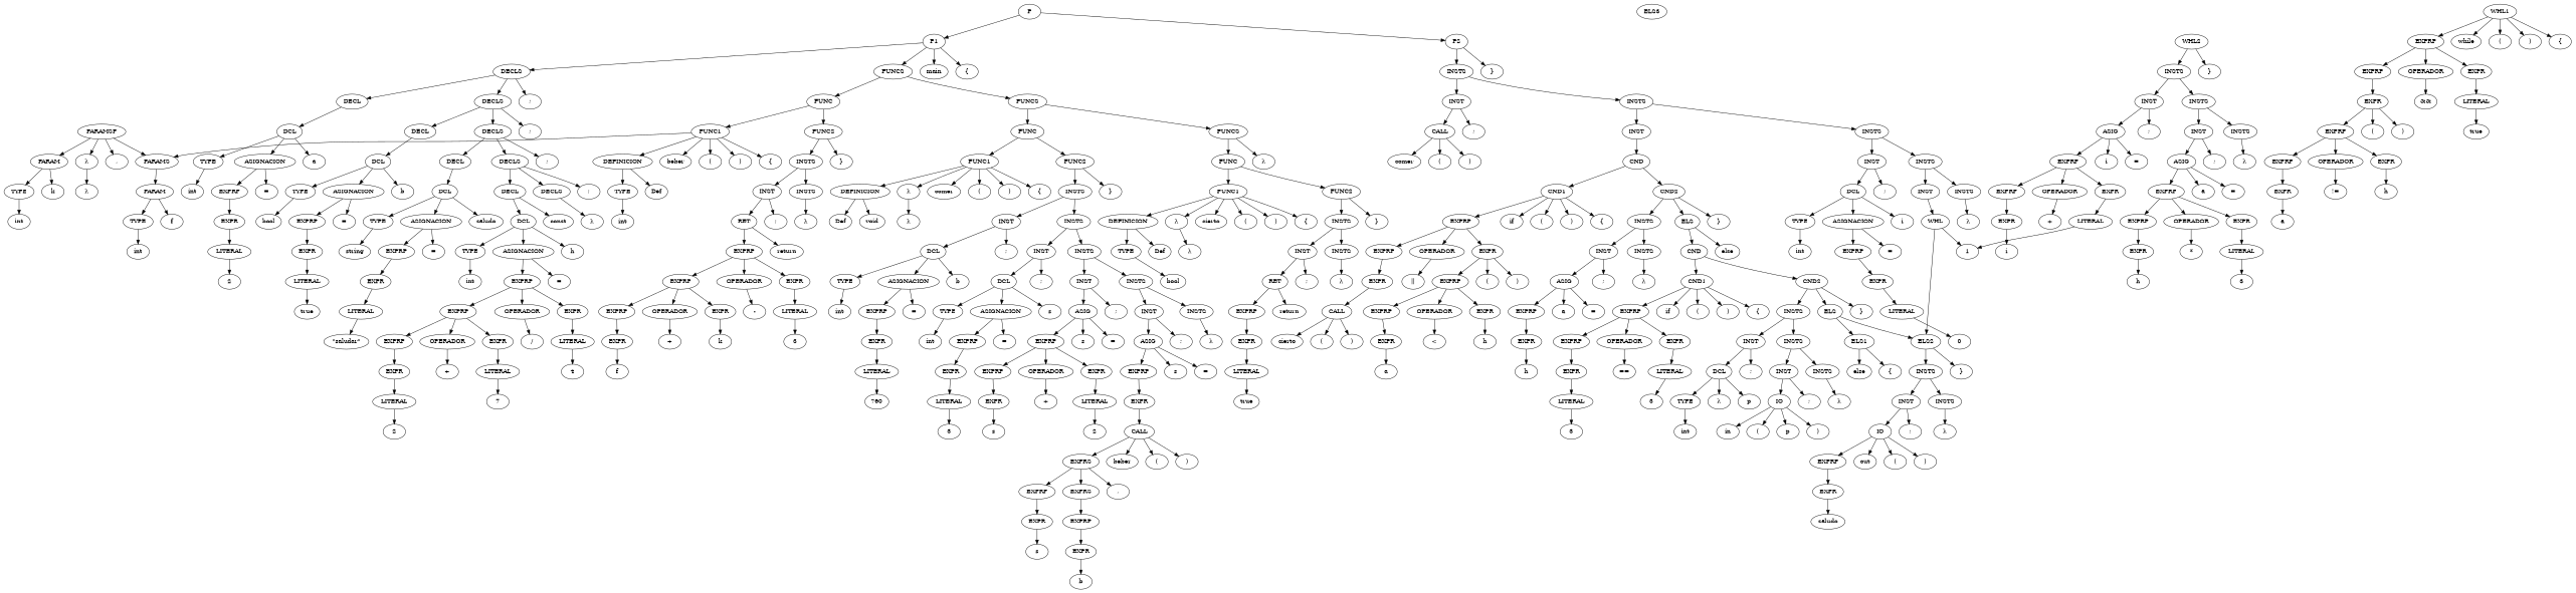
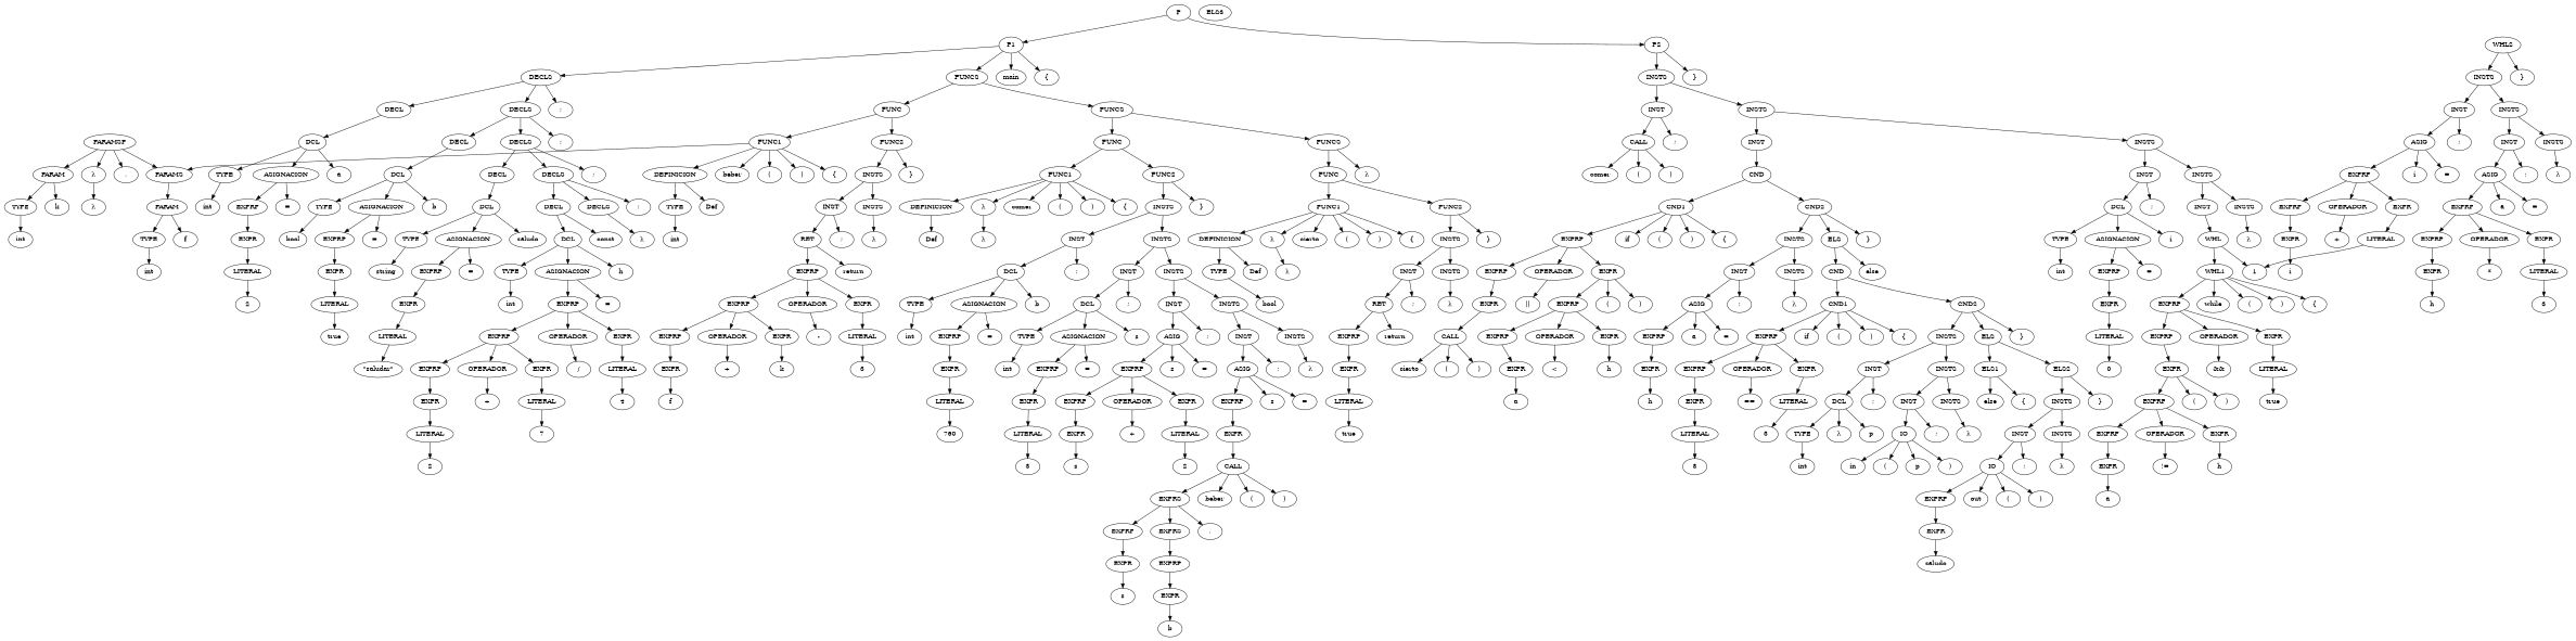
  strict digraph {
    n1 [label=TYPE]
    n2 [label=int]
    n3 [label=LITERAL]
    n4 [label=2]
    n5 [label=EXPR]
    n6 [label=EXPRP]
    n7 [label=ASIGNACION]
    n8 [label="="]
    n9 [label=DCL]
    n10 [label=a]
    n11 [label=DECL]
    n12 [label=TYPE]
    n13 [label=bool]
    n14 [label=LITERAL]
    n15 [label=true]
    n16 [label=EXPR]
    n17 [label=EXPRP]
    n18 [label=ASIGNACION]
    n19 [label="="]
    n20 [label=DCL]
    n21 [label=b]
    n22 [label=DECL]
    n23 [label=TYPE]
    n24 [label=string]
    n25 [label=LITERAL]
    n26 [label="\"saludar\""]
    n27 [label=EXPR]
    n28 [label=EXPRP]
    n29 [label=ASIGNACION]
    n30 [label="="]
    n31 [label=DCL]
    n32 [label=saludo]
    n33 [label=DECL]
    n34 [label=TYPE]
    n35 [label=int]
    n36 [label=LITERAL]
    n37 [label=2]
    n38 [label=EXPR]
    n39 [label=EXPRP]
    n40 [label=OPERADOR]
    n41 [label="+"]
    n42 [label=LITERAL]
    n43 [label=7]
    n44 [label=EXPR]
    n45 [label=EXPRP]
    n46 [label=OPERADOR]
    n47 [label="/"]
    n48 [label=LITERAL]
    n49 [label=4]
    n50 [label=EXPR]
    n51 [label=EXPRP]
    n52 [label=ASIGNACION]
    n53 [label="="]
    n54 [label=DCL]
    n55 [label=h]
    n56 [label=DECL]
    n57 [label=const]
    n58 [label=DECLS]
    n59 [label="λ"]
    n60 [label=DECLS]
    n61 [label=";"]
    n62 [label=DECLS]
    n63 [label=";"]
    n64 [label=DECLS]
    n65 [label=";"]
    n66 [label=DECLS]
    n67 [label=";"]
    n68 [label=TYPE]
    n69 [label=int]
    n70 [label=DEFINICION]
    n71 [label=Def]
    n72 [label=TYPE]
    n73 [label=int]
    n74 [label=PARAM]
    n75 [label=f]
    n76 [label=TYPE]
    n77 [label=int]
    n78 [label=PARAM]
    n79 [label=k]
    n80 [label="λ"]
    n81 [label="λ"]
    n82 [label=PARAMSP]
    n83 [label=","]
    n84 [label=PARAMS]
    n85 [label=FUNC1]
    n86 [label=beber]
    n87 [label="("]
    n88 [label=")"]
    n89 [label="{"]
    n90 [label=EXPR]
    n91 [label=f]
    n92 [label=EXPRP]
    n93 [label=OPERADOR]
    n94 [label="+"]
    n95 [label=EXPR]
    n96 [label=k]
    n97 [label=EXPRP]
    n98 [label=OPERADOR]
    n99 [label="-"]
    n100 [label=LITERAL]
    n101 [label=3]
    n102 [label=EXPR]
    n103 [label=EXPRP]
    n104 [label=RET]
    n105 [label=return]
    n106 [label=INST]
    n107 [label=";"]
    n108 [label=INSTS]
    n109 [label="λ"]
    n110 [label=INSTS]
    n111 [label=FUNC2]
    n112 [label="}"]
    n113 [label=FUNC]
    n114 [label=DEFINICION]
    n115 [label=Def]
-   n116 [label=void]
    n117 [label="λ"]
    n118 [label="λ"]
    n119 [label=FUNC1]
    n120 [label=comer]
    n121 [label="("]
    n122 [label=")"]
    n123 [label="{"]
    n124 [label=TYPE]
    n125 [label=int]
    n126 [label=LITERAL]
    n127 [label=760]
    n128 [label=EXPR]
    n129 [label=EXPRP]
    n130 [label=ASIGNACION]
    n131 [label="="]
    n132 [label=DCL]
    n133 [label=b]
    n134 [label=INST]
    n135 [label=";"]
    n136 [label=TYPE]
    n137 [label=int]
    n138 [label=LITERAL]
    n139 [label=3]
    n140 [label=EXPR]
    n141 [label=EXPRP]
    n142 [label=ASIGNACION]
    n143 [label="="]
    n144 [label=DCL]
    n145 [label=s]
    n146 [label=INST]
    n147 [label=";"]
    n148 [label=EXPR]
    n149 [label=s]
    n150 [label=EXPRP]
    n151 [label=OPERADOR]
    n152 [label="+"]
    n153 [label=LITERAL]
    n154 [label=2]
    n155 [label=EXPR]
    n156 [label=EXPRP]
    n157 [label=ASIG]
    n158 [label=s]
    n159 [label="="]
    n160 [label=INST]
    n161 [label=";"]
    n162 [label=EXPR]
    n163 [label=s]
    n164 [label=EXPRP]
    n165 [label=EXPR]
    n166 [label=b]
    n167 [label=EXPRP]
    n168 [label=EXPRS]
    n169 [label=EXPRS]
    n170 [label=","]
    n171 [label=CALL]
    n172 [label=beber]
    n173 [label="("]
    n174 [label=")"]
    n175 [label=EXPR]
    n176 [label=EXPRP]
    n177 [label=ASIG]
    n178 [label=s]
    n179 [label="="]
    n180 [label=INST]
    n181 [label=";"]
    n182 [label=INSTS]
    n183 [label="λ"]
    n184 [label=INSTS]
    n185 [label=INSTS]
    n186 [label=INSTS]
    n187 [label=INSTS]
    n188 [label=FUNC2]
    n189 [label="}"]
    n190 [label=FUNC]
    n191 [label=TYPE]
    n192 [label=bool]
    n193 [label=DEFINICION]
    n194 [label=Def]
    n195 [label="λ"]
    n196 [label="λ"]
    n197 [label=FUNC1]
    n198 [label=cierto]
    n199 [label="("]
    n200 [label=")"]
    n201 [label="{"]
    n202 [label=LITERAL]
    n203 [label=true]
    n204 [label=EXPR]
    n205 [label=EXPRP]
    n206 [label=RET]
    n207 [label=return]
    n208 [label=INST]
    n209 [label=";"]
    n210 [label=INSTS]
    n211 [label="λ"]
    n212 [label=INSTS]
    n213 [label=FUNC2]
    n214 [label="}"]
    n215 [label=FUNC]
    n216 [label="λ"]
    n217 [label=FUNCS]
    n218 [label=FUNCS]
    n219 [label=FUNCS]
    n220 [label=P1]
    n221 [label=main]
    n222 [label="{"]
    n223 [label=CALL]
    n224 [label=comer]
    n225 [label="("]
    n226 [label=")"]
    n227 [label=INST]
    n228 [label=";"]
    n229 [label=CALL]
    n230 [label=cierto]
    n231 [label="("]
    n232 [label=")"]
    n233 [label=EXPR]
    n234 [label=EXPRP]
    n235 [label=OPERADOR]
    n236 [label="||"]
    n237 [label=EXPR]
    n238 [label=a]
    n239 [label=EXPRP]
    n240 [label=OPERADOR]
    n241 [label="<"]
    n242 [label=EXPR]
    n243 [label=h]
    n244 [label=EXPRP]
    n245 [label=EXPR]
    n246 [label="("]
    n247 [label=")"]
    n248 [label=EXPRP]
    n249 [label=CND1]
    n250 [label=if]
    n251 [label="("]
    n252 [label=")"]
    n253 [label="{"]
    n254 [label=EXPR]
    n255 [label=h]
    n256 [label=EXPRP]
    n257 [label=ASIG]
    n258 [label=a]
    n259 [label="="]
    n260 [label=INST]
    n261 [label=";"]
    n262 [label=INSTS]
    n263 [label="λ"]
    n264 [label=INSTS]
    n265 [label=ELS3]
    n266 [label=LITERAL]
    n267 [label=3]
    n268 [label=EXPR]
    n269 [label=EXPRP]
    n270 [label=OPERADOR]
    n271 [label="=="]
    n272 [label=LITERAL]
    n273 [label=3]
    n274 [label=EXPR]
    n275 [label=EXPRP]
    n276 [label=CND1]
    n277 [label=if]
    n278 [label="("]
    n279 [label=")"]
    n280 [label="{"]
    n281 [label=TYPE]
    n282 [label=int]
    n283 [label="λ"]
    n284 [label=DCL]
    n285 [label=p]
    n286 [label=INST]
    n287 [label=";"]
    n288 [label=IO]
    n289 [label=in]
    n290 [label="("]
    n291 [label=p]
    n292 [label=")"]
    n293 [label=INST]
    n294 [label=";"]
    n295 [label=INSTS]
    n296 [label="λ"]
    n297 [label=INSTS]
    n298 [label=INSTS]
    n299 [label=ELS1]
    n300 [label=else]
    n301 [label="{"]
    n302 [label=EXPR]
    n303 [label=saludo]
    n304 [label=EXPRP]
    n305 [label=IO]
    n306 [label=out]
    n307 [label="("]
    n308 [label=")"]
    n309 [label=INST]
    n310 [label=";"]
    n311 [label=INSTS]
    n312 [label="λ"]
    n313 [label=INSTS]
    n314 [label=ELS2]
    n315 [label="}"]
    n316 [label=ELS]
    n317 [label=CND2]
    n318 [label="}"]
    n319 [label=CND]
    n320 [label=ELS]
    n321 [label=else]
    n322 [label=CND2]
    n323 [label="}"]
    n324 [label=CND]
    n325 [label=INST]
    n326 [label=TYPE]
    n327 [label=int]
    n328 [label=LITERAL]
    n329 [label=0]
    n330 [label=EXPR]
    n331 [label=EXPRP]
    n332 [label=ASIGNACION]
    n333 [label="="]
    n334 [label=DCL]
    n335 [label=i]
    n336 [label=INST]
    n337 [label=";"]
    n338 [label=EXPR]
    n339 [label=a]
    n340 [label=EXPRP]
    n341 [label=OPERADOR]
    n342 [label="!="]
    n343 [label=EXPR]
    n344 [label=h]
    n345 [label=EXPRP]
    n346 [label=EXPR]
    n347 [label="("]
    n348 [label=")"]
    n349 [label=EXPRP]
    n350 [label=OPERADOR]
    n351 [label="&&"]
    n352 [label=LITERAL]
    n353 [label=true]
    n354 [label=EXPR]
    n355 [label=EXPRP]
    n356 [label=WHL1]
    n357 [label=while]
    n358 [label="("]
    n359 [label=")"]
    n360 [label="{"]
    n361 [label=EXPR]
    n362 [label=i]
    n363 [label=EXPRP]
    n364 [label=OPERADOR]
    n365 [label="+"]
    n366 [label=LITERAL]
    n367 [label=1]
    n368 [label=EXPR]
    n369 [label=EXPRP]
    n370 [label=ASIG]
    n371 [label=i]
    n372 [label="="]
    n373 [label=INST]
    n374 [label=";"]
    n375 [label=EXPR]
    n376 [label=h]
    n377 [label=EXPRP]
    n378 [label=OPERADOR]
    n379 [label="*"]
    n380 [label=LITERAL]
    n381 [label=3]
    n382 [label=EXPR]
    n383 [label=EXPRP]
    n384 [label=ASIG]
    n385 [label=a]
    n386 [label="="]
    n387 [label=INST]
    n388 [label=";"]
    n389 [label=INSTS]
    n390 [label="λ"]
    n391 [label=INSTS]
    n392 [label=INSTS]
    n393 [label=WHL2]
    n394 [label="}"]
    n395 [label=WHL]
    n396 [label=INST]
    n397 [label=INSTS]
    n398 [label="λ"]
    n399 [label=INSTS]
    n400 [label=INSTS]
    n401 [label=INSTS]
    n402 [label=INSTS]
    n403 [label=P2]
    n404 [label="}"]
    n405 [label=P]
    n1 -> n2
    n3 -> n4
    n5 -> n3
    n6 -> n5
    n7 -> n6
    n7 -> n8
    n9 -> n1
    n9 -> n7
    n9 -> n10
    n11 -> n9
    n12 -> n13
    n14 -> n15
    n16 -> n14
    n17 -> n16
    n18 -> n17
    n18 -> n19
    n20 -> n12
    n20 -> n18
    n20 -> n21
    n22 -> n20
    n23 -> n24
    n25 -> n26
    n27 -> n25
    n28 -> n27
    n29 -> n28
    n29 -> n30
    n31 -> n23
    n31 -> n29
    n31 -> n32
    n33 -> n31
    n34 -> n35
    n36 -> n37
    n38 -> n36
    n39 -> n38
    n40 -> n41
    n42 -> n43
    n44 -> n42
    n45 -> n39
    n45 -> n40
    n45 -> n44
    n46 -> n47
    n48 -> n49
    n50 -> n48
    n51 -> n45
    n51 -> n46
    n51 -> n50
    n52 -> n51
    n52 -> n53
    n54 -> n34
    n54 -> n52
    n54 -> n55
    n56 -> n54
    n56 -> n57
    n58 -> n59
    n60 -> n56
    n60 -> n58
    n60 -> n61
    n62 -> n33
    n62 -> n60
    n62 -> n63
    n64 -> n22
    n64 -> n62
    n64 -> n65
    n66 -> n11
    n66 -> n64
    n66 -> n67
    n68 -> n69
    n70 -> n68
    n70 -> n71
    n72 -> n73
    n74 -> n72
    n74 -> n75
    n76 -> n77
    n78 -> n76
    n78 -> n79
    n80 -> n81
    n82 -> n78
    n82 -> n80
    n82 -> n83
    n82 -> n84
    n84 -> n74
    n85 -> n70
    n85 -> n84
    n85 -> n86
    n85 -> n87
    n85 -> n88
    n85 -> n89
    n90 -> n91
    n92 -> n90
    n93 -> n94
    n95 -> n96
    n97 -> n92
    n97 -> n93
    n97 -> n95
    n98 -> n99
    n100 -> n101
    n102 -> n100
    n103 -> n97
    n103 -> n98
    n103 -> n102
    n104 -> n103
    n104 -> n105
    n106 -> n104
    n106 -> n107
    n108 -> n109
    n110 -> n106
    n110 -> n108
    n111 -> n110
    n111 -> n112
    n113 -> n85
    n113 -> n111
    n114 -> n115
-   n114 -> n116
    n117 -> n118
    n119 -> n114
    n119 -> n117
    n119 -> n120
    n119 -> n121
    n119 -> n122
    n119 -> n123
    n124 -> n125
    n126 -> n127
    n128 -> n126
    n129 -> n128
    n130 -> n129
    n130 -> n131
    n132 -> n124
    n132 -> n130
    n132 -> n133
    n134 -> n132
    n134 -> n135
    n136 -> n137
    n138 -> n139
    n140 -> n138
    n141 -> n140
    n142 -> n141
    n142 -> n143
    n144 -> n136
    n144 -> n142
    n144 -> n145
    n146 -> n144
    n146 -> n147
    n148 -> n149
    n150 -> n148
    n151 -> n152
    n153 -> n154
    n155 -> n153
    n156 -> n150
    n156 -> n151
    n156 -> n155
    n157 -> n156
    n157 -> n158
    n157 -> n159
    n160 -> n157
    n160 -> n161
    n162 -> n163
    n164 -> n162
    n165 -> n166
    n167 -> n165
    n168 -> n167
    n169 -> n164
    n169 -> n168
    n169 -> n170
    n171 -> n169
    n171 -> n172
    n171 -> n173
    n171 -> n174
    n175 -> n171
    n176 -> n175
    n177 -> n176
    n177 -> n178
    n177 -> n179
    n180 -> n177
    n180 -> n181
    n182 -> n183
    n184 -> n180
    n184 -> n182
    n185 -> n160
    n185 -> n184
    n186 -> n146
    n186 -> n185
    n187 -> n134
    n187 -> n186
    n188 -> n187
    n188 -> n189
    n190 -> n119
    n190 -> n188
    n191 -> n192
    n193 -> n191
    n193 -> n194
    n195 -> n196
    n197 -> n193
    n197 -> n195
    n197 -> n198
    n197 -> n199
    n197 -> n200
    n197 -> n201
    n202 -> n203
    n204 -> n202
    n205 -> n204
    n206 -> n205
    n206 -> n207
    n208 -> n206
    n208 -> n209
    n210 -> n211
    n212 -> n208
    n212 -> n210
    n213 -> n212
    n213 -> n214
    n215 -> n197
    n215 -> n213
    n217 -> n215
    n217 -> n216
    n218 -> n190
    n218 -> n217
    n219 -> n113
    n219 -> n218
    n220 -> n66
    n220 -> n219
    n220 -> n221
    n220 -> n222
    n223 -> n224
    n223 -> n225
    n223 -> n226
    n227 -> n223
    n227 -> n228
    n229 -> n230
    n229 -> n231
    n229 -> n232
    n233 -> n229
    n234 -> n233
    n235 -> n236
    n237 -> n238
    n239 -> n237
    n240 -> n241
    n242 -> n243
    n244 -> n239
    n244 -> n240
    n244 -> n242
    n245 -> n244
    n245 -> n246
    n245 -> n247
    n248 -> n234
    n248 -> n235
    n248 -> n245
    n249 -> n248
    n249 -> n250
    n249 -> n251
    n249 -> n252
    n249 -> n253
    n254 -> n255
    n256 -> n254
    n257 -> n256
    n257 -> n258
    n257 -> n259
    n260 -> n257
    n260 -> n261
    n262 -> n263
    n264 -> n260
    n264 -> n262
    n266 -> n267
    n268 -> n266
    n269 -> n268
    n270 -> n271
    n272 -> n273
    n274 -> n272
    n275 -> n269
    n275 -> n270
    n275 -> n274
    n276 -> n275
    n276 -> n277
    n276 -> n278
    n276 -> n279
    n276 -> n280
    n281 -> n282
    n284 -> n281
    n284 -> n283
    n284 -> n285
    n286 -> n284
    n286 -> n287
    n288 -> n289
    n288 -> n290
    n288 -> n291
    n288 -> n292
    n293 -> n288
    n293 -> n294
    n295 -> n296
    n297 -> n293
    n297 -> n295
    n298 -> n286
    n298 -> n297
    n299 -> n300
    n299 -> n301
    n302 -> n303
    n304 -> n302
    n305 -> n304
    n305 -> n306
    n305 -> n307
    n305 -> n308
    n309 -> n305
    n309 -> n310
    n311 -> n312
    n313 -> n309
    n313 -> n311
    n314 -> n313
    n314 -> n315
    n316 -> n299
    n316 -> n314
    n317 -> n298
    n317 -> n316
    n317 -> n318
    n319 -> n276
    n319 -> n317
    n320 -> n319
    n320 -> n321
    n322 -> n264
    n322 -> n320
    n322 -> n323
    n324 -> n249
    n324 -> n322
    n325 -> n324
    n326 -> n327
    n328 -> n329
    n330 -> n328
    n331 -> n330
    n332 -> n331
    n332 -> n333
    n334 -> n326
    n334 -> n332
    n334 -> n335
    n336 -> n334
    n336 -> n337
    n338 -> n339
    n340 -> n338
    n341 -> n342
    n343 -> n344
    n345 -> n340
    n345 -> n341
    n345 -> n343
    n346 -> n345
    n346 -> n347
    n346 -> n348
    n349 -> n346
    n350 -> n351
    n352 -> n353
    n354 -> n352
    n355 -> n349
    n355 -> n350
    n355 -> n354
    n356 -> n355
    n356 -> n357
    n356 -> n358
    n356 -> n359
    n356 -> n360
    n361 -> n362
    n363 -> n361
    n364 -> n365
    n366 -> n367
    n368 -> n366
    n369 -> n363
    n369 -> n364
    n369 -> n368
    n370 -> n369
    n370 -> n371
    n370 -> n372
    n373 -> n370
    n373 -> n374
    n375 -> n376
    n377 -> n375
    n378 -> n379
    n380 -> n381
    n382 -> n380
    n383 -> n377
    n383 -> n378
    n383 -> n382
    n384 -> n383
    n384 -> n385
    n384 -> n386
    n387 -> n384
    n387 -> n388
    n389 -> n390
    n391 -> n387
    n391 -> n389
    n392 -> n373
    n392 -> n391
    n393 -> n392
    n393 -> n394
-   n395 -> n314
+   n395 -> n356
    n395 -> n367
    n396 -> n395
    n397 -> n398
    n399 -> n396
    n399 -> n397
    n400 -> n336
    n400 -> n399
    n401 -> n325
    n401 -> n400
    n402 -> n227
    n402 -> n401
    n403 -> n402
    n403 -> n404
    n405 -> n220
    n405 -> n403
  }
